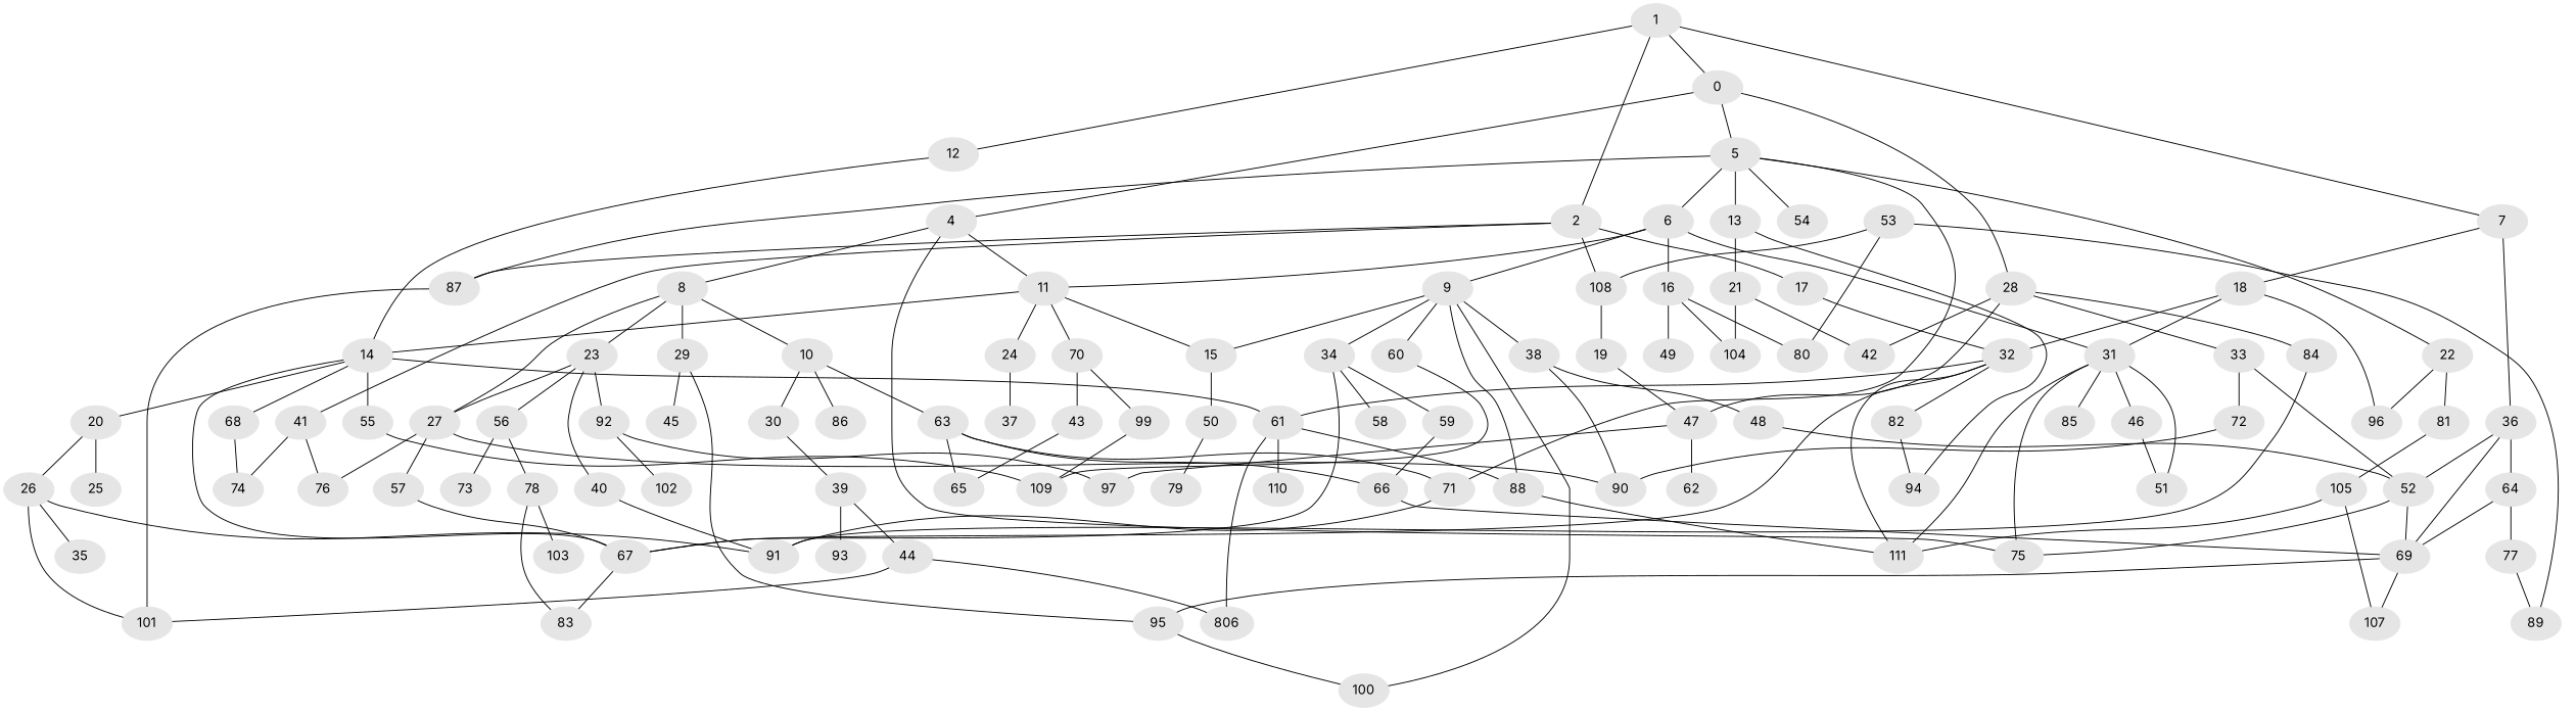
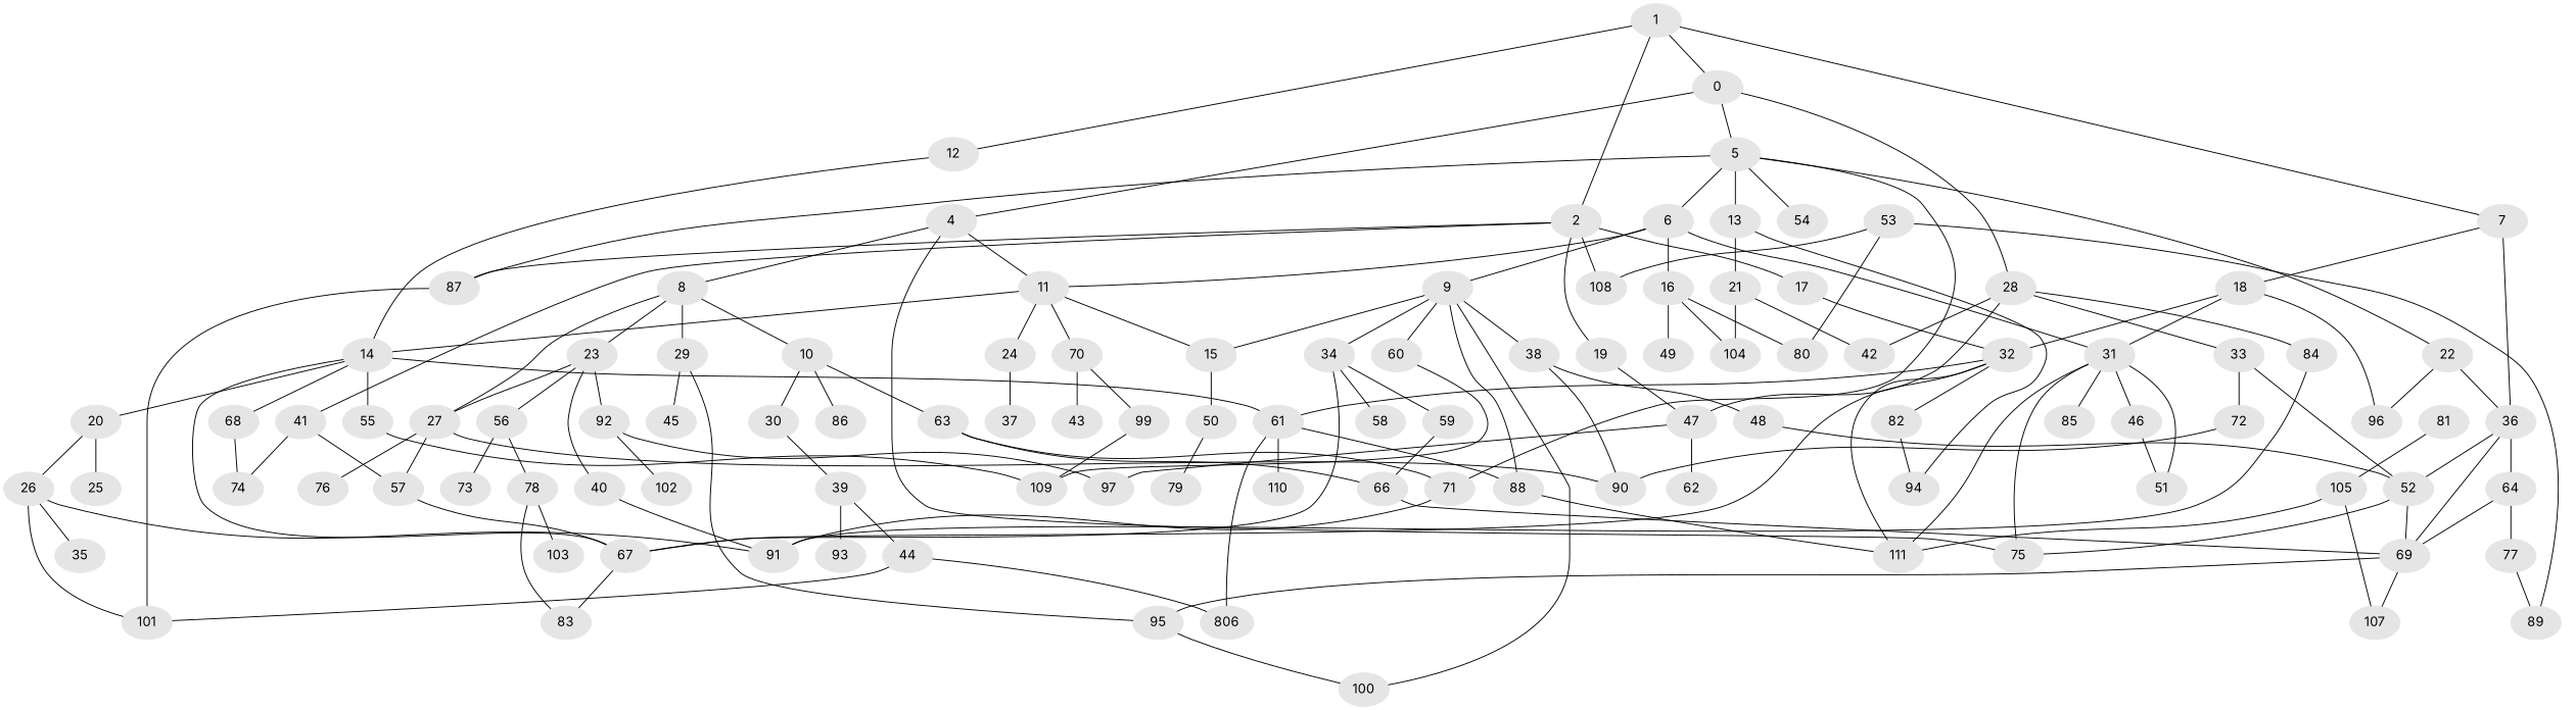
  graph {
    fontname=Inter
    node [color=gray90 fontname=Inter style=filled]
    edge [fontname=Inter]
    1
    2
    n3 [label=0]
    7
    12
    17
    19
    41
    87
    108
    4
    5
    28
    18
    36
    14
    53
    80
    89
    32
    47
    57
    74
    101
    8
    11
    75
    6
    13
    22
    54
    71
    42
    33
    84
    10
    23
    27
    29
    15
    24
    70
    9
    16
    31
    21
    94
    96
    81
    91
    34
    38
    60
    88
    100
    49
    104
    46
    51
    85
    111
    52
    64
    69
    30
    63
    86
    40
    56
    92
    76
    90
    45
    95
    50
    67
    58
    59
    48
    109
    39
-   65
    66
    20
    55
    61
    68
    37
    43
    99
    25
    26
    n93 [label=806]
    110
    83
    79
    82
    62
    97
    35
    105
    73
    78
    102
    72
    44
    93
    77
    107
    103
    1 -- 2
    1 -- n3
    1 -- 7
    1 -- 12
    2 -- 17
-   108 -- 19
+   2 -- 19
    2 -- 41
    2 -- 87
    2 -- 108
    n3 -- 4
    n3 -- 5
    n3 -- 28
    7 -- 18
    7 -- 36
    12 -- 14
    17 -- 32
    19 -- 47
-   41 -- 76
+   41 -- 57
    41 -- 74
    87 -- 101
    4 -- 8
    4 -- 11
    4 -- 75
    5 -- 87
    5 -- 6
    5 -- 13
    5 -- 22
    5 -- 54
    5 -- 71
    28 -- 47
    28 -- 42
    28 -- 33
    28 -- 84
    18 -- 32
    18 -- 31
    18 -- 96
    36 -- 52
    36 -- 64
    36 -- 69
    14 -- 67
    14 -- 20
    14 -- 55
    14 -- 61
    14 -- 68
    53 -- 108
    53 -- 80
    53 -- 89
    32 -- 111
    32 -- 67
    32 -- 61
    32 -- 82
    47 -- 62
    47 -- 97
    57 -- 67
    8 -- 10
    8 -- 23
    8 -- 27
    8 -- 29
    11 -- 14
    11 -- 15
    11 -- 24
    11 -- 70
    6 -- 11
    6 -- 9
    6 -- 16
    6 -- 31
    13 -- 21
    13 -- 94
    22 -- 96
-   22 -- 81
+   22 -- 36
    71 -- 91
    33 -- 52
    33 -- 72
    84 -- 91
    10 -- 30
    10 -- 63
    10 -- 86
    23 -- 27
    23 -- 40
    23 -- 56
    23 -- 92
    27 -- 57
    27 -- 76
    27 -- 90
    29 -- 45
    29 -- 95
    15 -- 50
    24 -- 37
    70 -- 43
    70 -- 99
    9 -- 15
    9 -- 34
    9 -- 38
    9 -- 60
    9 -- 88
    9 -- 100
    16 -- 80
    16 -- 49
    16 -- 104
    31 -- 75
    31 -- 46
    31 -- 51
    31 -- 85
    31 -- 111
    21 -- 42
    21 -- 104
    81 -- 105
    34 -- 67
    34 -- 58
    34 -- 59
    38 -- 90
    38 -- 48
    60 -- 109
    88 -- 111
    46 -- 51
    52 -- 75
    52 -- 69
    64 -- 69
    64 -- 77
    69 -- 95
    69 -- 107
    30 -- 39
    63 -- 71
-   63 -- 65
    63 -- 66
    40 -- 91
    56 -- 73
    56 -- 78
    92 -- 97
    92 -- 102
    95 -- 100
    50 -- 79
    67 -- 83
    59 -- 66
    48 -- 52
    39 -- 44
    39 -- 93
    66 -- 69
    20 -- 25
    20 -- 26
    55 -- 109
    61 -- 88
    61 -- n93
    61 -- 110
    68 -- 74
-   43 -- 65
    99 -- 109
    26 -- 101
    26 -- 91
    26 -- 35
    82 -- 94
    105 -- 111
    105 -- 107
    78 -- 83
    78 -- 103
    72 -- 90
    44 -- 101
    44 -- n93
    77 -- 89
  }
